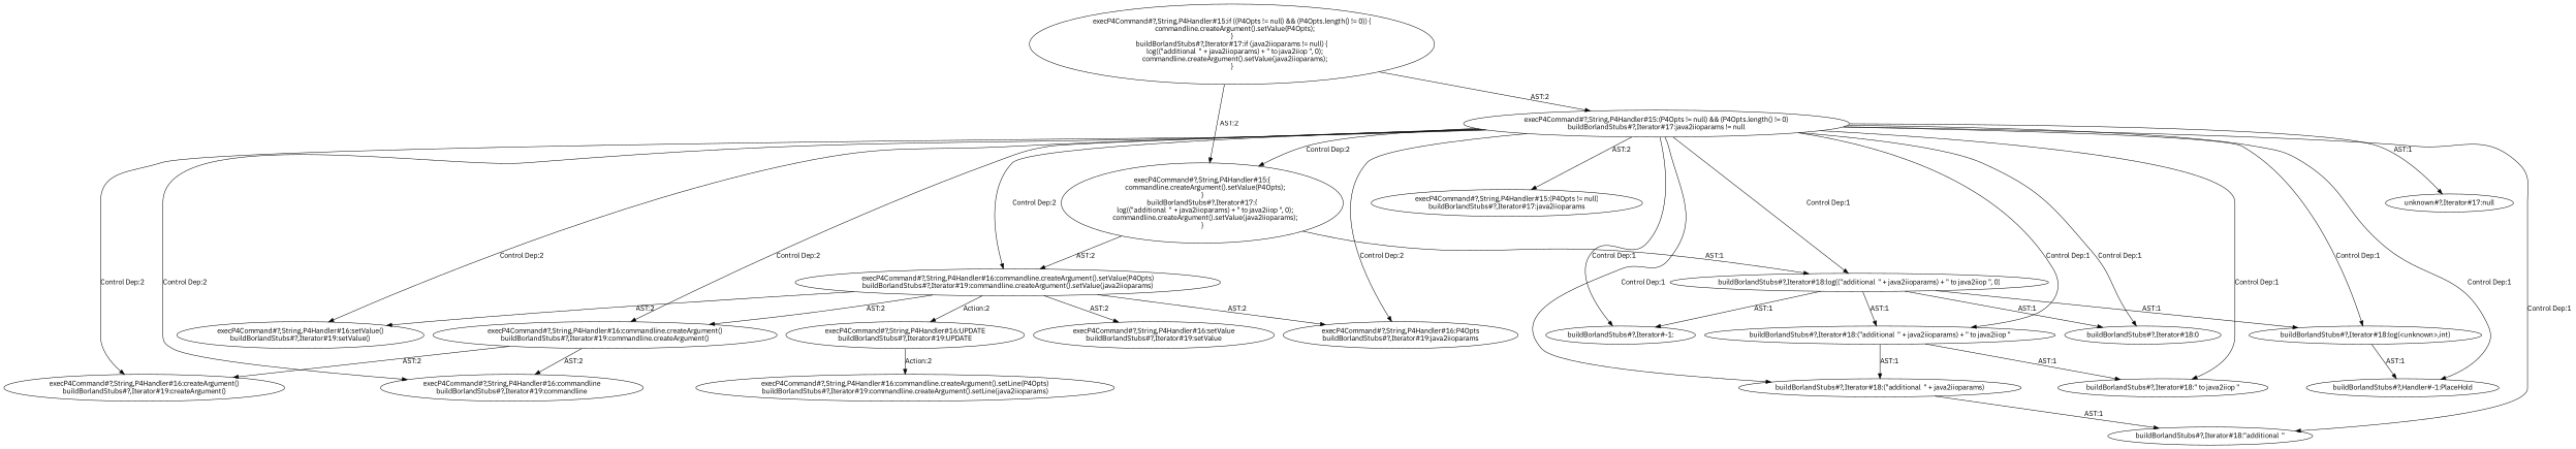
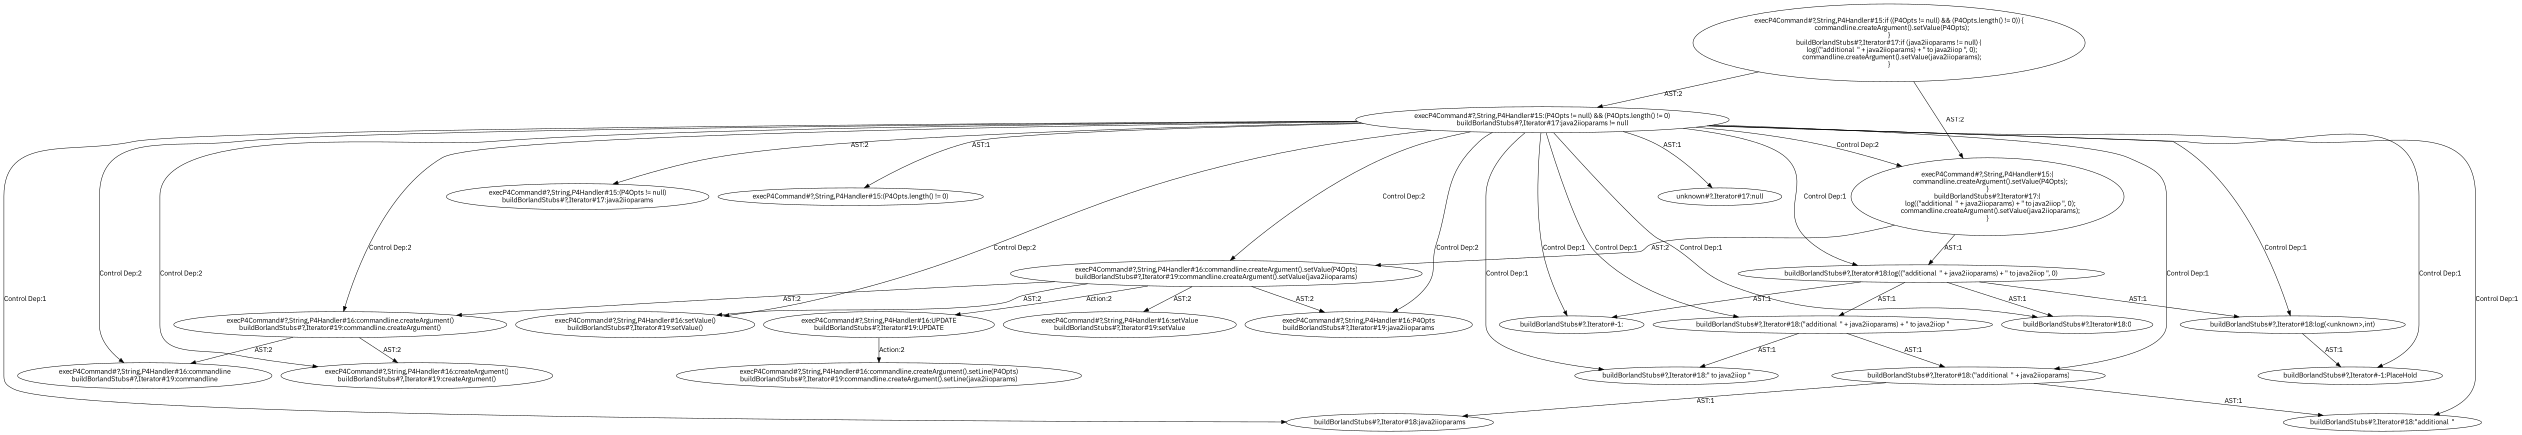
  digraph {
    fontname="IBM Plex Sans"
    node [fontname="IBM Plex Sans" shape=ellipse]
    edge [fontname="IBM Plex Sans"]
    n1 [label="execP4Command#?,String,P4Handler#16:UPDATE\nbuildBorlandStubs#?,Iterator#19:UPDATE"]
    n2 [label="execP4Command#?,String,P4Handler#16:commandline.createArgument().setLine(P4Opts)\nbuildBorlandStubs#?,Iterator#19:commandline.createArgument().setLine(java2iioparams)"]
    n3 [label="execP4Command#?,String,P4Handler#16:commandline.createArgument().setValue(P4Opts)\nbuildBorlandStubs#?,Iterator#19:commandline.createArgument().setValue(java2iioparams)"]
    n4 [label="execP4Command#?,String,P4Handler#16:setValue()\nbuildBorlandStubs#?,Iterator#19:setValue()"]
    n5 [label="execP4Command#?,String,P4Handler#16:commandline.createArgument()\nbuildBorlandStubs#?,Iterator#19:commandline.createArgument()"]
    n6 [label="execP4Command#?,String,P4Handler#16:P4Opts\nbuildBorlandStubs#?,Iterator#19:java2iioparams"]
    n7 [label="execP4Command#?,String,P4Handler#16:setValue\nbuildBorlandStubs#?,Iterator#19:setValue"]
    n8 [label="execP4Command#?,String,P4Handler#16:createArgument()\nbuildBorlandStubs#?,Iterator#19:createArgument()"]
    n9 [label="execP4Command#?,String,P4Handler#16:commandline\nbuildBorlandStubs#?,Iterator#19:commandline"]
    n10 [label="execP4Command#?,String,P4Handler#15:(P4Opts != null) && (P4Opts.length() != 0)\nbuildBorlandStubs#?,Iterator#17:java2iioparams != null"]
    n11 [label="execP4Command#?,String,P4Handler#15:(P4Opts != null)\nbuildBorlandStubs#?,Iterator#17:java2iioparams"]
+   n12 [label="execP4Command#?,String,P4Handler#15:(P4Opts.length() != 0)"]
    n13 [label="execP4Command#?,String,P4Handler#15:\{\n    commandline.createArgument().setValue(P4Opts);\n\}\nbuildBorlandStubs#?,Iterator#17:\{\n    log((\"additional  \" + java2iioparams) + \" to java2iiop \", 0);\n    commandline.createArgument().setValue(java2iioparams);\n\}"]
    n14 [label="buildBorlandStubs#?,Iterator#-1:"]
    n15 [label="buildBorlandStubs#?,Iterator#18:(\"additional  \" + java2iioparams) + \" to java2iiop \""]
    n16 [label="buildBorlandStubs#?,Iterator#18:(\"additional  \" + java2iioparams)"]
    n17 [label="buildBorlandStubs#?,Iterator#18:\" to java2iiop \""]
-   n18 [label="buildBorlandStubs#?,Handler#-1:PlaceHold"]
+   n18 [label="buildBorlandStubs#?,Iterator#-1:PlaceHold"]
+   n19 [label="buildBorlandStubs#?,Iterator#18:java2iioparams"]
    n20 [label="unknown#?,Iterator#17:null"]
    n21 [label="buildBorlandStubs#?,Iterator#18:log(<unknown>,int)"]
    n22 [label="buildBorlandStubs#?,Iterator#18:0"]
    n23 [label="buildBorlandStubs#?,Iterator#18:log((\"additional  \" + java2iioparams) + \" to java2iiop \", 0)"]
    n24 [label="buildBorlandStubs#?,Iterator#18:\"additional  \""]
    n25 [label="execP4Command#?,String,P4Handler#15:if ((P4Opts != null) && (P4Opts.length() != 0)) \{\n    commandline.createArgument().setValue(P4Opts);\n\}\nbuildBorlandStubs#?,Iterator#17:if (java2iioparams != null) \{\n    log((\"additional  \" + java2iioparams) + \" to java2iiop \", 0);\n    commandline.createArgument().setValue(java2iioparams);\n\}"]
    n1 -> n2 [label="Action:2"]
    n3 -> n1 [label="Action:2"]
    n3 -> n4 [label="AST:2"]
    n3 -> n5 [label="AST:2"]
    n3 -> n6 [label="AST:2"]
    n3 -> n7 [label="AST:2"]
    n5 -> n8 [label="AST:2"]
    n5 -> n9 [label="AST:2"]
    n10 -> n3 [label="Control Dep:2"]
    n10 -> n4 [label="Control Dep:2"]
    n10 -> n5 [label="Control Dep:2"]
    n10 -> n6 [label="Control Dep:2"]
    n10 -> n8 [label="Control Dep:2"]
    n10 -> n9 [label="Control Dep:2"]
    n10 -> n11 [label="AST:2"]
+   n10 -> n12 [label="AST:1"]
    n10 -> n13 [label="Control Dep:2"]
    n10 -> n14 [label="Control Dep:1"]
    n10 -> n15 [label="Control Dep:1"]
    n10 -> n16 [label="Control Dep:1"]
    n10 -> n17 [label="Control Dep:1"]
    n10 -> n18 [label="Control Dep:1"]
+   n10 -> n19 [label="Control Dep:1"]
    n10 -> n20 [label="AST:1"]
    n10 -> n21 [label="Control Dep:1"]
    n10 -> n22 [label="Control Dep:1"]
    n10 -> n23 [label="Control Dep:1"]
    n10 -> n24 [label="Control Dep:1"]
    n13 -> n3 [label="AST:2"]
    n13 -> n23 [label="AST:1"]
    n15 -> n16 [label="AST:1"]
    n15 -> n17 [label="AST:1"]
+   n16 -> n19 [label="AST:1"]
    n16 -> n24 [label="AST:1"]
    n21 -> n18 [label="AST:1"]
    n23 -> n14 [label="AST:1"]
    n23 -> n15 [label="AST:1"]
    n23 -> n21 [label="AST:1"]
    n23 -> n22 [label="AST:1"]
    n25 -> n10 [label="AST:2"]
    n25 -> n13 [label="AST:2"]
  }
